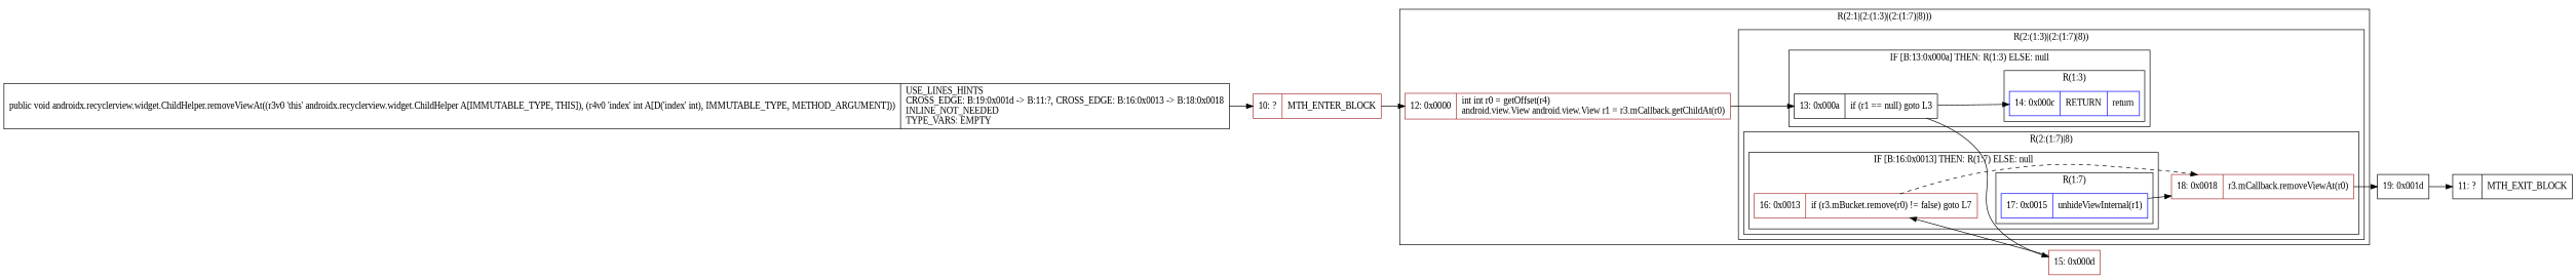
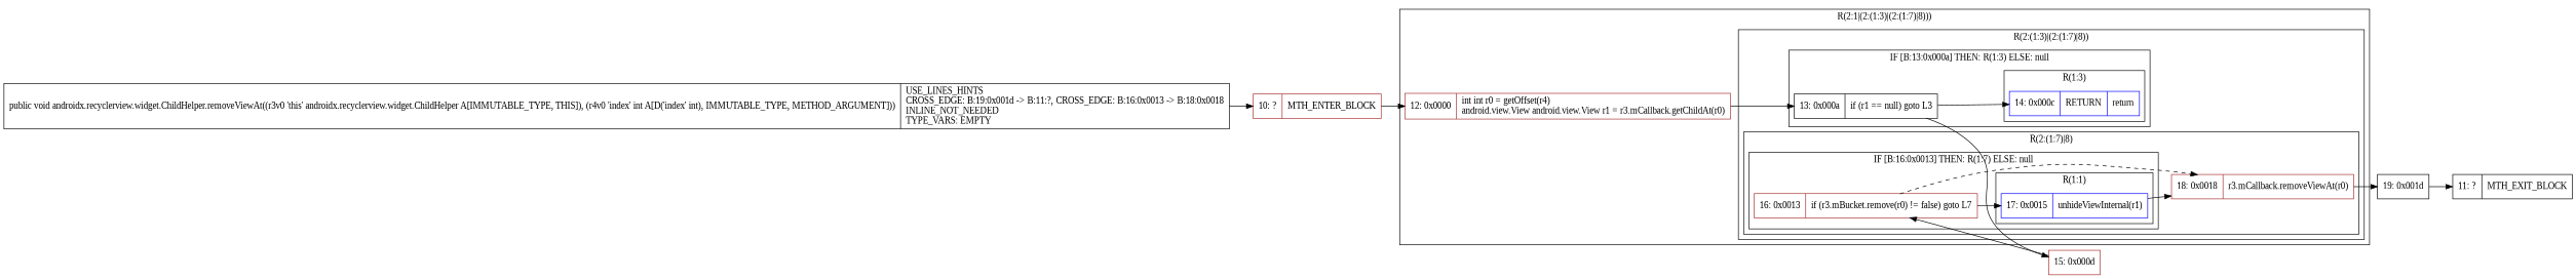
  digraph {
    fontname="Liberation Serif"
    rankdir=LR
    node [color=brown fontname="Liberation Serif" shape=record]
    edge [fontname="Liberation Serif"]
    n1 [color=blue label="{14\:\ 0x000c|RETURN\l|return\l}"]
    n2 [color=black label="{13\:\ 0x000a|if (r1 == null) goto L3\l}"]
    n3 [color=blue label="{17\:\ 0x0015|unhideViewInternal(r1)\l}"]
    n4 [label="{16\:\ 0x0013|if (r3.mBucket.remove(r0) != false) goto L7\l}"]
    n5 [label="{18\:\ 0x0018|r3.mCallback.removeViewAt(r0)\l}"]
    n6 [label="{12\:\ 0x0000|int int r0 = getOffset(r4)\landroid.view.View android.view.View r1 = r3.mCallback.getChildAt(r0)\l}"]
    n7 [label="{15\:\ 0x000d}"]
    n8 [color=black label="{19\:\ 0x001d}"]
    n9 [color=black label="{11\:\ ?|MTH_EXIT_BLOCK\l}"]
    n10 [label="{10\:\ ?|MTH_ENTER_BLOCK\l}"]
    n11 [color=black label="{public void androidx.recyclerview.widget.ChildHelper.removeViewAt((r3v0 'this' androidx.recyclerview.widget.ChildHelper A[IMMUTABLE_TYPE, THIS]), (r4v0 'index' int A[D('index' int), IMMUTABLE_TYPE, METHOD_ARGUMENT]))  | USE_LINES_HINTS\lCROSS_EDGE: B:19:0x001d \-\> B:11:?, CROSS_EDGE: B:16:0x0013 \-\> B:18:0x0018\lINLINE_NOT_NEEDED\lTYPE_VARS: EMPTY\l}"]
    subgraph cluster_1 {
      label="R(2:1|(2:(1:3)|(2:(1:7)|8)))"
      n6
      subgraph cluster_2 {
        label="R(2:(1:3)|(2:(1:7)|8))"
        subgraph cluster_3 {
          label="IF [B:13:0x000a] THEN: R(1:3) ELSE: null"
          n2
          subgraph cluster_4 {
            label="R(1:3)"
            n1
          }
        }
        subgraph cluster_5 {
          label="R(2:(1:7)|8)"
          n5
          subgraph cluster_6 {
            label="IF [B:16:0x0013] THEN: R(1:7) ELSE: null"
            n4
            subgraph cluster_7 {
-             label="R(1:7)"
+             label="R(1:1)"
              n3
            }
          }
        }
      }
    }
    n2 -> n1
    n2 -> n7 [style=solid]
    n3 -> n5
+   n4 -> n3
    n4 -> n5 [style=dashed]
    n5 -> n8
    n6 -> n2
    n7 -> n4
    n8 -> n9
    n10 -> n6
    n11 -> n10
  }
